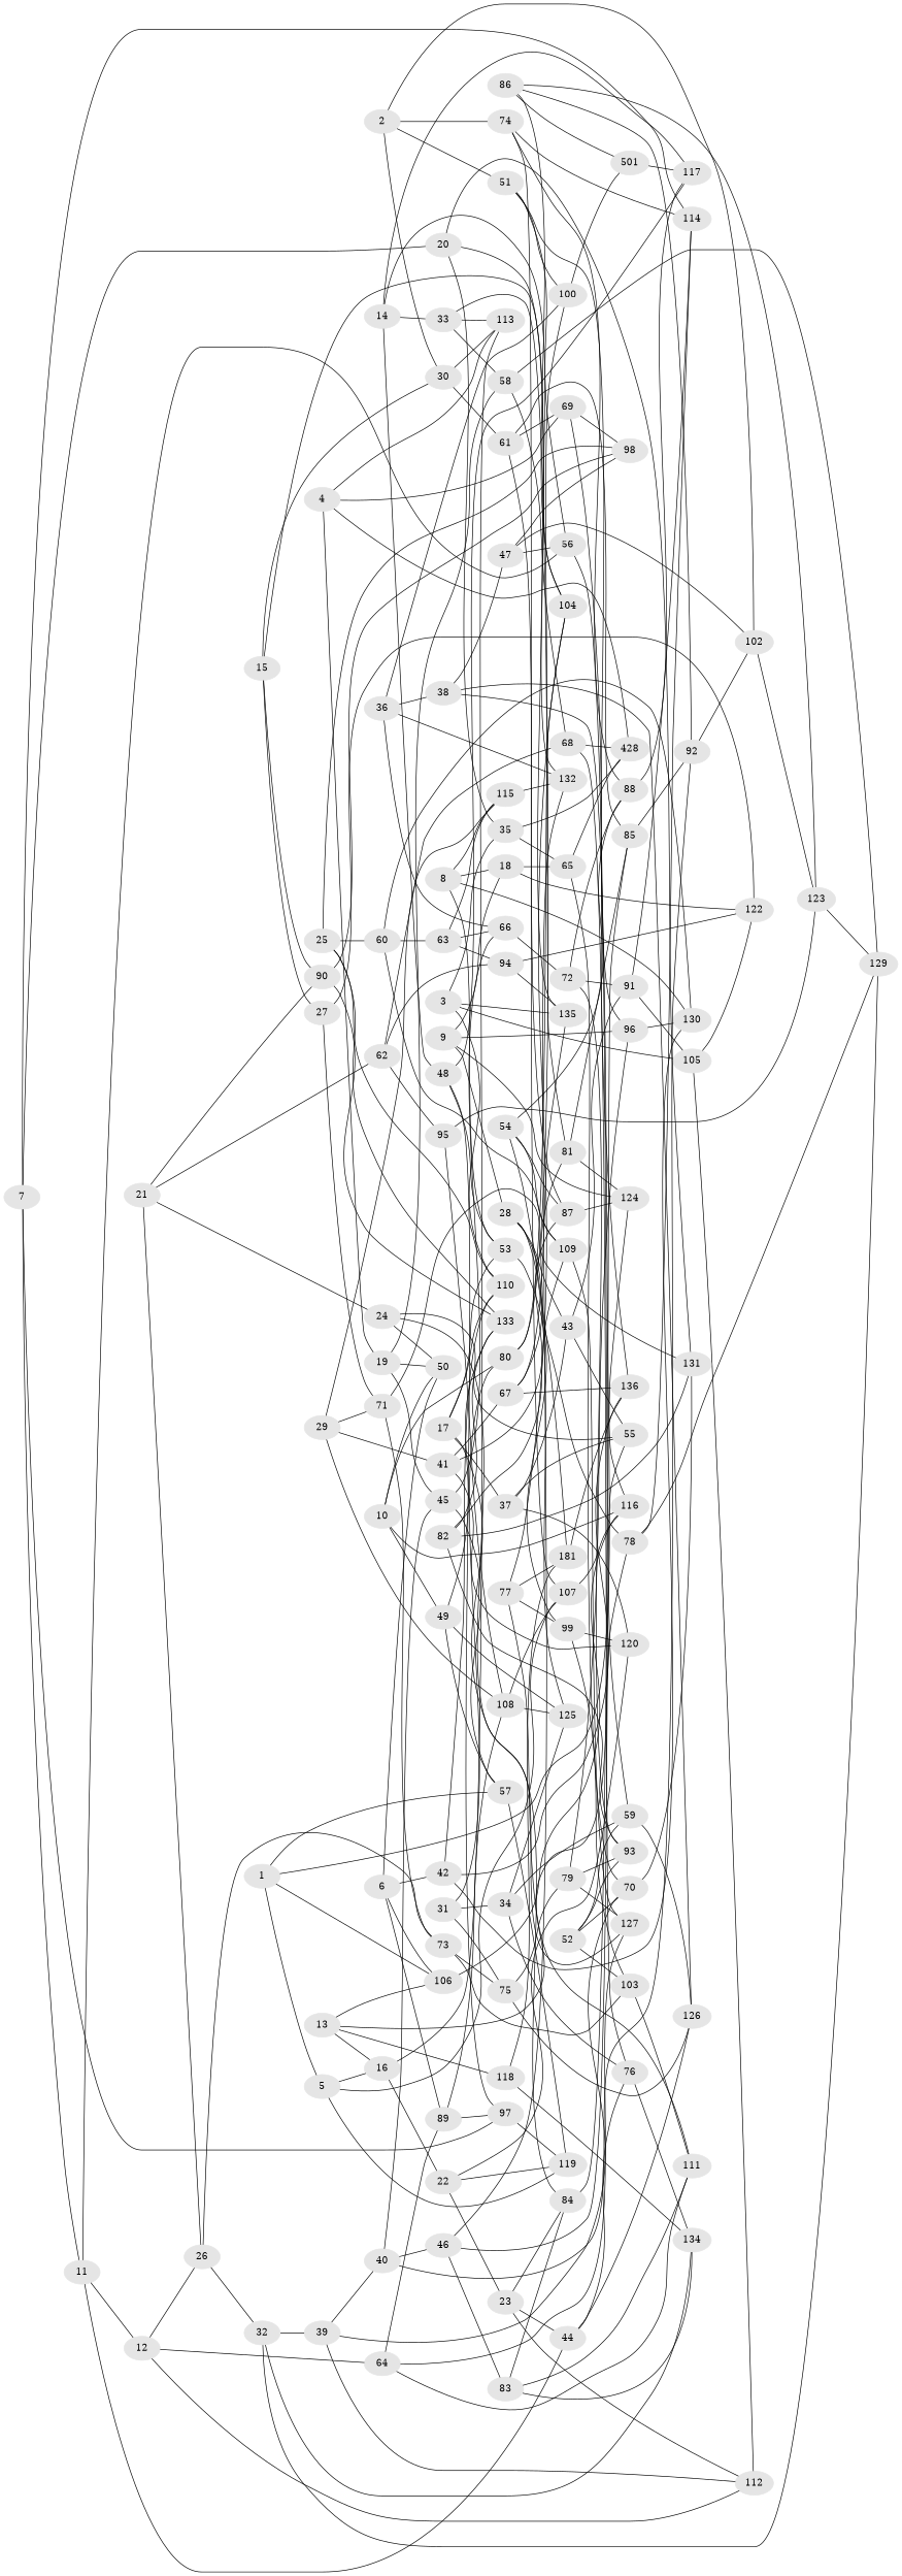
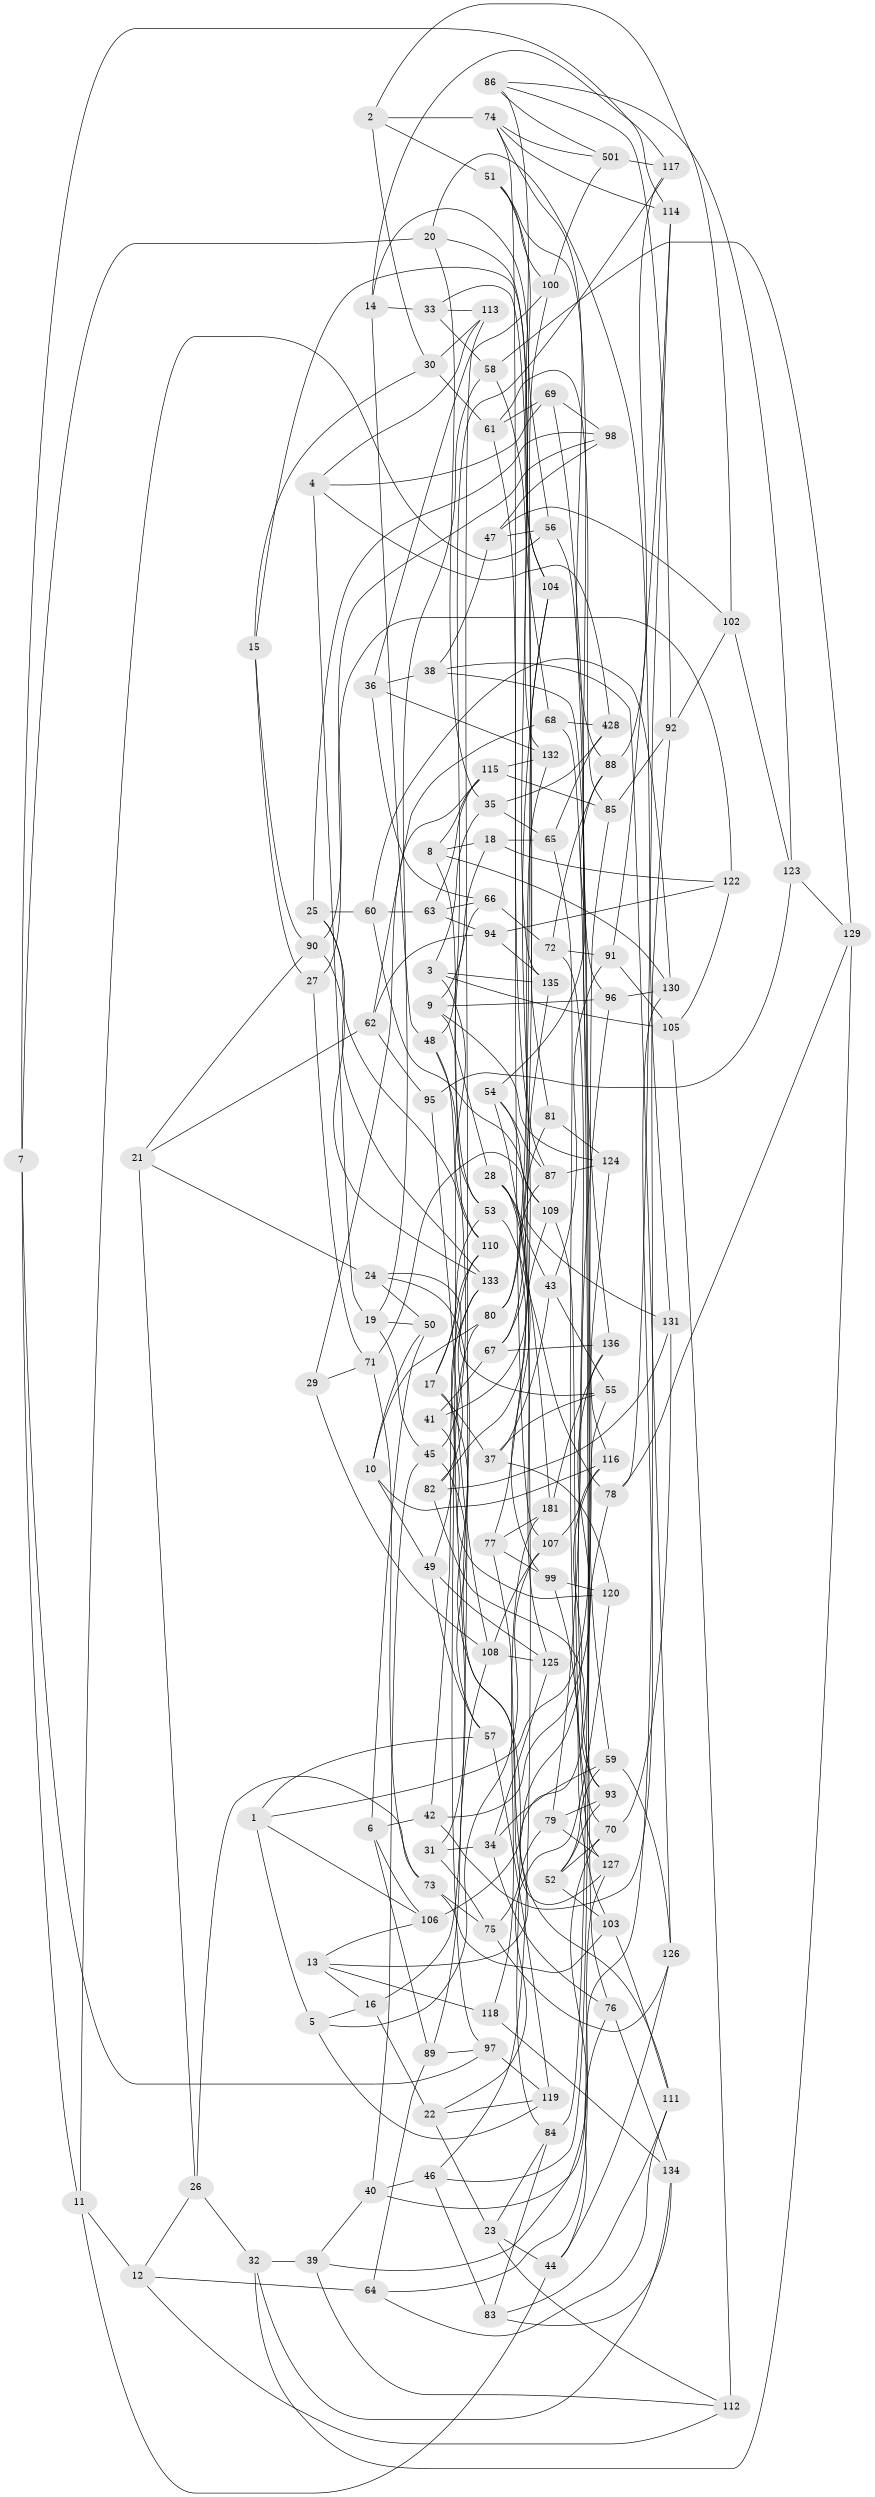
  graph {
    rankdir=LR
    node [color=gray90 style=filled]
    1
    5
    57
    106
    124
    16
    107
    119
    116
    2
    30
    51
    74
    102
    113
    61
    96
    56
    100
    114
    88
    n22 [label=501]
    123
    3
    35
    105
    110
    135
    n29 [label=428]
    65
    112
    122
    4
    19
    69
    50
    45
    58
    98
    136
    22
    6
    42
    89
    130
    97
    108
    7
    11
    20
    12
    44
    131
    8
    18
    53
    115
    99
    132
    9
    28
    78
    43
    125
    10
    49
    80
    133
    104
    26
    64
    76
    126
    59
    32
    73
    127
    111
    13
    118
    129
    134
    n83 [label=181]
    14
    33
    48
    117
    81
    15
    27
    90
    71
    23
    120
    17
    37
    55
    70
    66
    68
    21
    24
    62
    84
    94
    95
    85
    25
    60
    109
    63
    39
    75
    103
    91
    29
    41
    67
    87
    31
    34
    79
    40
    36
    38
    47
    72
    46
    92
    83
    52
    93
    54
    77
    82
    86
    1 -- 5
    1 -- 57
    1 -- 106
    1 -- 124
    5 -- 16
    5 -- 107
    5 -- 119
    57 -- 119
    106 -- 116
    16 -- 113
    16 -- 22
    107 -- 116
    2 -- 30
    2 -- 51
    2 -- 74
    2 -- 102
    30 -- 113
    30 -- 61
    51 -- 96
    51 -- 56
    51 -- 100
    74 -- 107
    74 -- 114
    74 -- 88
+   74 -- n22
    102 -- 123
    61 -- 69
    61 -- 85
    61 -- 87
    96 -- 130
    56 -- 59
    100 -- n22
    88 -- 117
    n22 -- 117
    123 -- 129
    3 -- 35
    3 -- 105
    3 -- 110
    3 -- 135
    35 -- n29
    35 -- 65
    105 -- 112
    105 -- 122
    65 -- n29
    65 -- 70
    4 -- 113
    4 -- n29
    4 -- 19
    4 -- 69
    19 -- 50
    19 -- 45
    19 -- 58
    69 -- 98
    69 -- 136
    45 -- 57
    45 -- 66
    58 -- 129
    58 -- 68
    22 -- 119
    22 -- 23
    22 -- 120
    6 -- 106
    6 -- 50
    6 -- 42
    6 -- 89
    42 -- 110
    42 -- 136
    42 -- 130
    89 -- 97
    89 -- 108
    97 -- 119
    108 -- 107
    108 -- 125
    7 -- 114
    7 -- 97
    7 -- 11
    7 -- 20
    11 -- 56
    11 -- 12
    11 -- 44
    20 -- 35
    20 -- 135
    20 -- 131
    12 -- 112
    12 -- 26
    12 -- 64
    44 -- 76
    44 -- 126
    8 -- 130
    8 -- 18
    8 -- 53
    8 -- 115
    18 -- 65
    18 -- 122
    53 -- 99
    115 -- 132
    99 -- 120
    99 -- 103
    9 -- 124
    9 -- 96
    9 -- 18
    9 -- 28
    28 -- 78
    28 -- 43
    28 -- 125
    78 -- 114
    78 -- 129
    43 -- 55
    43 -- 91
    10 -- 116
    10 -- 50
    10 -- 49
    10 -- 80
    49 -- 57
    49 -- 125
    49 -- 133
    80 -- 100
    80 -- 104
    26 -- 32
    26 -- 73
    64 -- 89
    64 -- 127
    64 -- 111
    76 -- 134
    59 -- 126
    32 -- 129
    32 -- 134
    32 -- 39
    73 -- 75
    73 -- 103
    13 -- 106
    13 -- 16
    13 -- 78
    13 -- 118
    118 -- 134
    118 -- n83
    n83 -- 136
    14 -- 104
    14 -- 33
    14 -- 48
    14 -- 117
    33 -- 113
    33 -- 58
    33 -- 81
    48 -- 97
    48 -- 53
    48 -- 117
    81 -- 124
-   81 -- 85
+   115 -- 85
    15 -- 30
    15 -- 132
    15 -- 27
    15 -- 90
    27 -- 122
    27 -- 71
    90 -- 98
    90 -- 133
    71 -- 131
    71 -- 73
    23 -- 112
    23 -- 44
    23 -- 84
    17 -- 110
    17 -- 53
    17 -- 127
    17 -- 37
    37 -- 43
    37 -- 120
    37 -- 55
    70 -- 131
    66 -- 72
    68 -- n29
    68 -- 76
    21 -- 26
    21 -- 90
    21 -- 24
    21 -- 62
    24 -- 50
    24 -- 55
    24 -- 84
    62 -- 68
    62 -- 94
    62 -- 95
    84 -- 85
    94 -- 135
    94 -- 122
    95 -- 123
    95 -- 108
    85 -- 92
    25 -- 110
    25 -- 98
    25 -- 133
    25 -- 60
    60 -- 130
    60 -- 109
    60 -- 63
    109 -- 127
    63 -- 115
    63 -- 66
    63 -- 94
    39 -- 112
    39 -- 70
    39 -- 40
    75 -- 126
    75 -- 79
    103 -- 111
    91 -- 114
    91 -- 105
    29 -- 108
    29 -- 115
    29 -- 71
-   29 -- 41
    41 -- 120
    41 -- 67
    41 -- 87
    67 -- 135
    67 -- 136
    67 -- 81
    87 -- 124
    31 -- 80
    31 -- 75
    31 -- 34
    34 -- 125
    34 -- 76
    34 -- 59
    79 -- 96
    79 -- 127
    79 -- 93
    40 -- 45
    40 -- 46
    40 -- 92
    36 -- 100
    36 -- 132
    36 -- 66
    36 -- 38
    38 -- 116
    38 -- 126
    38 -- 47
    47 -- 102
    47 -- 56
    47 -- 98
    72 -- 88
    72 -- 91
    72 -- 93
    46 -- 132
    46 -- 55
    46 -- 83
    92 -- 102
    83 -- 111
    83 -- 134
    83 -- 84
    52 -- 59
    52 -- 70
    52 -- 103
    52 -- 93
    54 -- 88
    54 -- n83
    54 -- 109
    54 -- 87
    77 -- 99
    77 -- 104
    77 -- 111
    77 -- n83
    82 -- 131
    82 -- 133
    82 -- 109
    82 -- 93
    86 -- n22
    86 -- 123
    86 -- 104
    86 -- 92
  }
